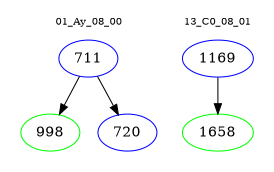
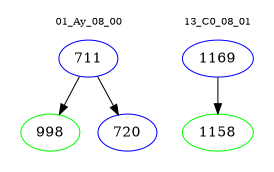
  digraph {
    node [color=blue]
    edge [color=black]
    n1 [label=711]
    n2 [color=green label=998]
    n3 [label=720]
    n4 [label=1169]
-   n5 [color=green label=1658]
+   n5 [color=green label=1158]
    subgraph cluster_1 {
      color=white
      fontsize=10
      label="01_Ay_08_00"
      n1
      n2
      n3
    }
    subgraph cluster_2 {
      color=white
      fontsize=10
      label="13_C0_08_01"
      n4
      n5
    }
    n1 -> n2
    n1 -> n3
    n4 -> n5
  }
